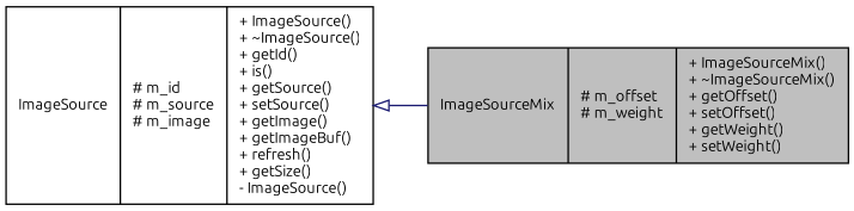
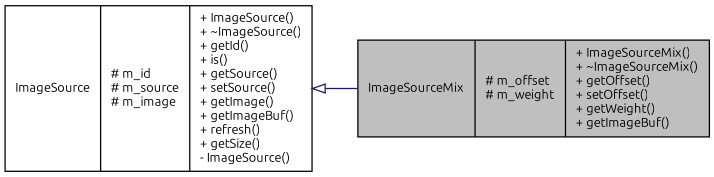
  digraph {
    rankdir=LR
    fontname=Ubuntu
    node [color=black fontname=Ubuntu fontsize=10 shape=record style=filled]
-   n1 [fillcolor=grey75 fontcolor=black height=0.2 label="{ImageSourceMix\n|# m_offset\l# m_weight\l|+ ImageSourceMix()\l+ ~ImageSourceMix()\l+ getOffset()\l+ setOffset()\l+ getWeight()\l+ setWeight()\l}" width=0.4]
+   n1 [fillcolor=grey75 fontcolor=black height=0.2 label="{ImageSourceMix\n|# m_offset\l# m_weight\l|+ ImageSourceMix()\l+ ~ImageSourceMix()\l+ getOffset()\l+ setOffset()\l+ getWeight()\l+ getImageBuf()\l}" width=0.4]
    n2 [fillcolor=white height=0.2 label="{ImageSource\n|# m_id\l# m_source\l# m_image\l|+ ImageSource()\l+ ~ImageSource()\l+ getId()\l+ is()\l+ getSource()\l+ setSource()\l+ getImage()\l+ getImageBuf()\l+ refresh()\l+ getSize()\l- ImageSource()\l}" width=0.4]
    n2 -> n1 [arrowtail=empty color=midnightblue dir=back fontname=Ubuntu fontsize=10 labelfontname=Helvetica labelfontsize=10 style=solid]
  }
